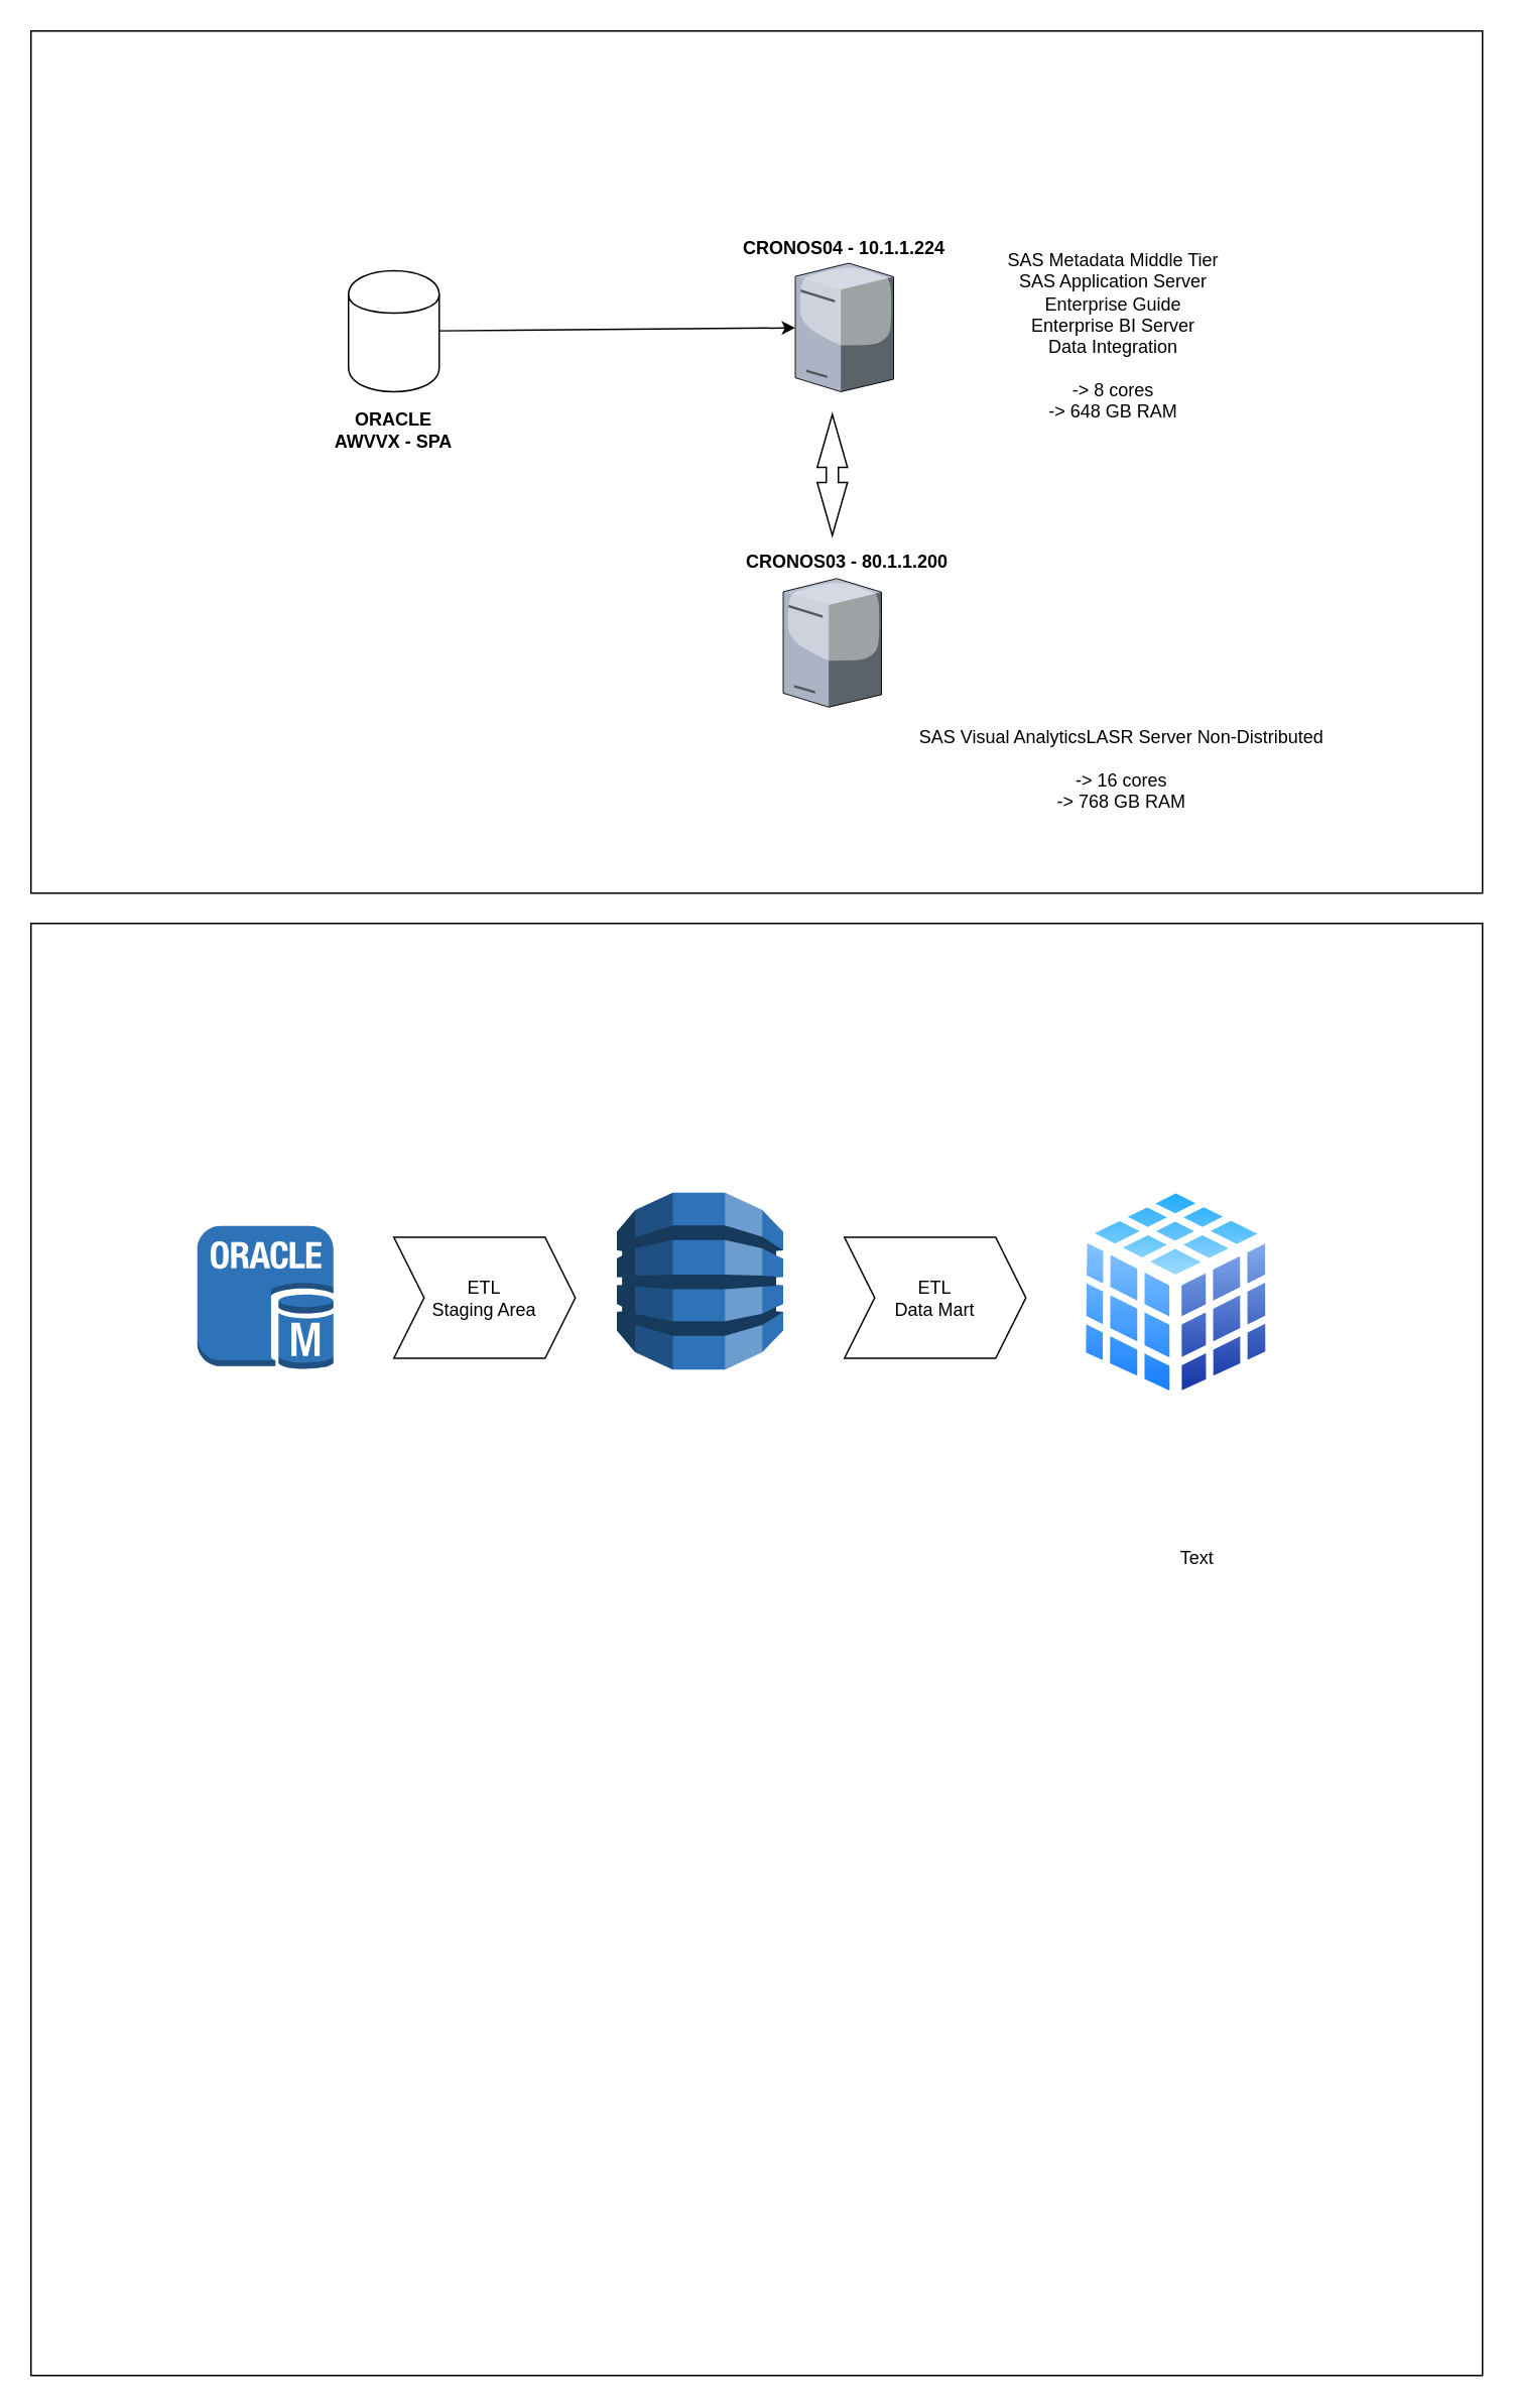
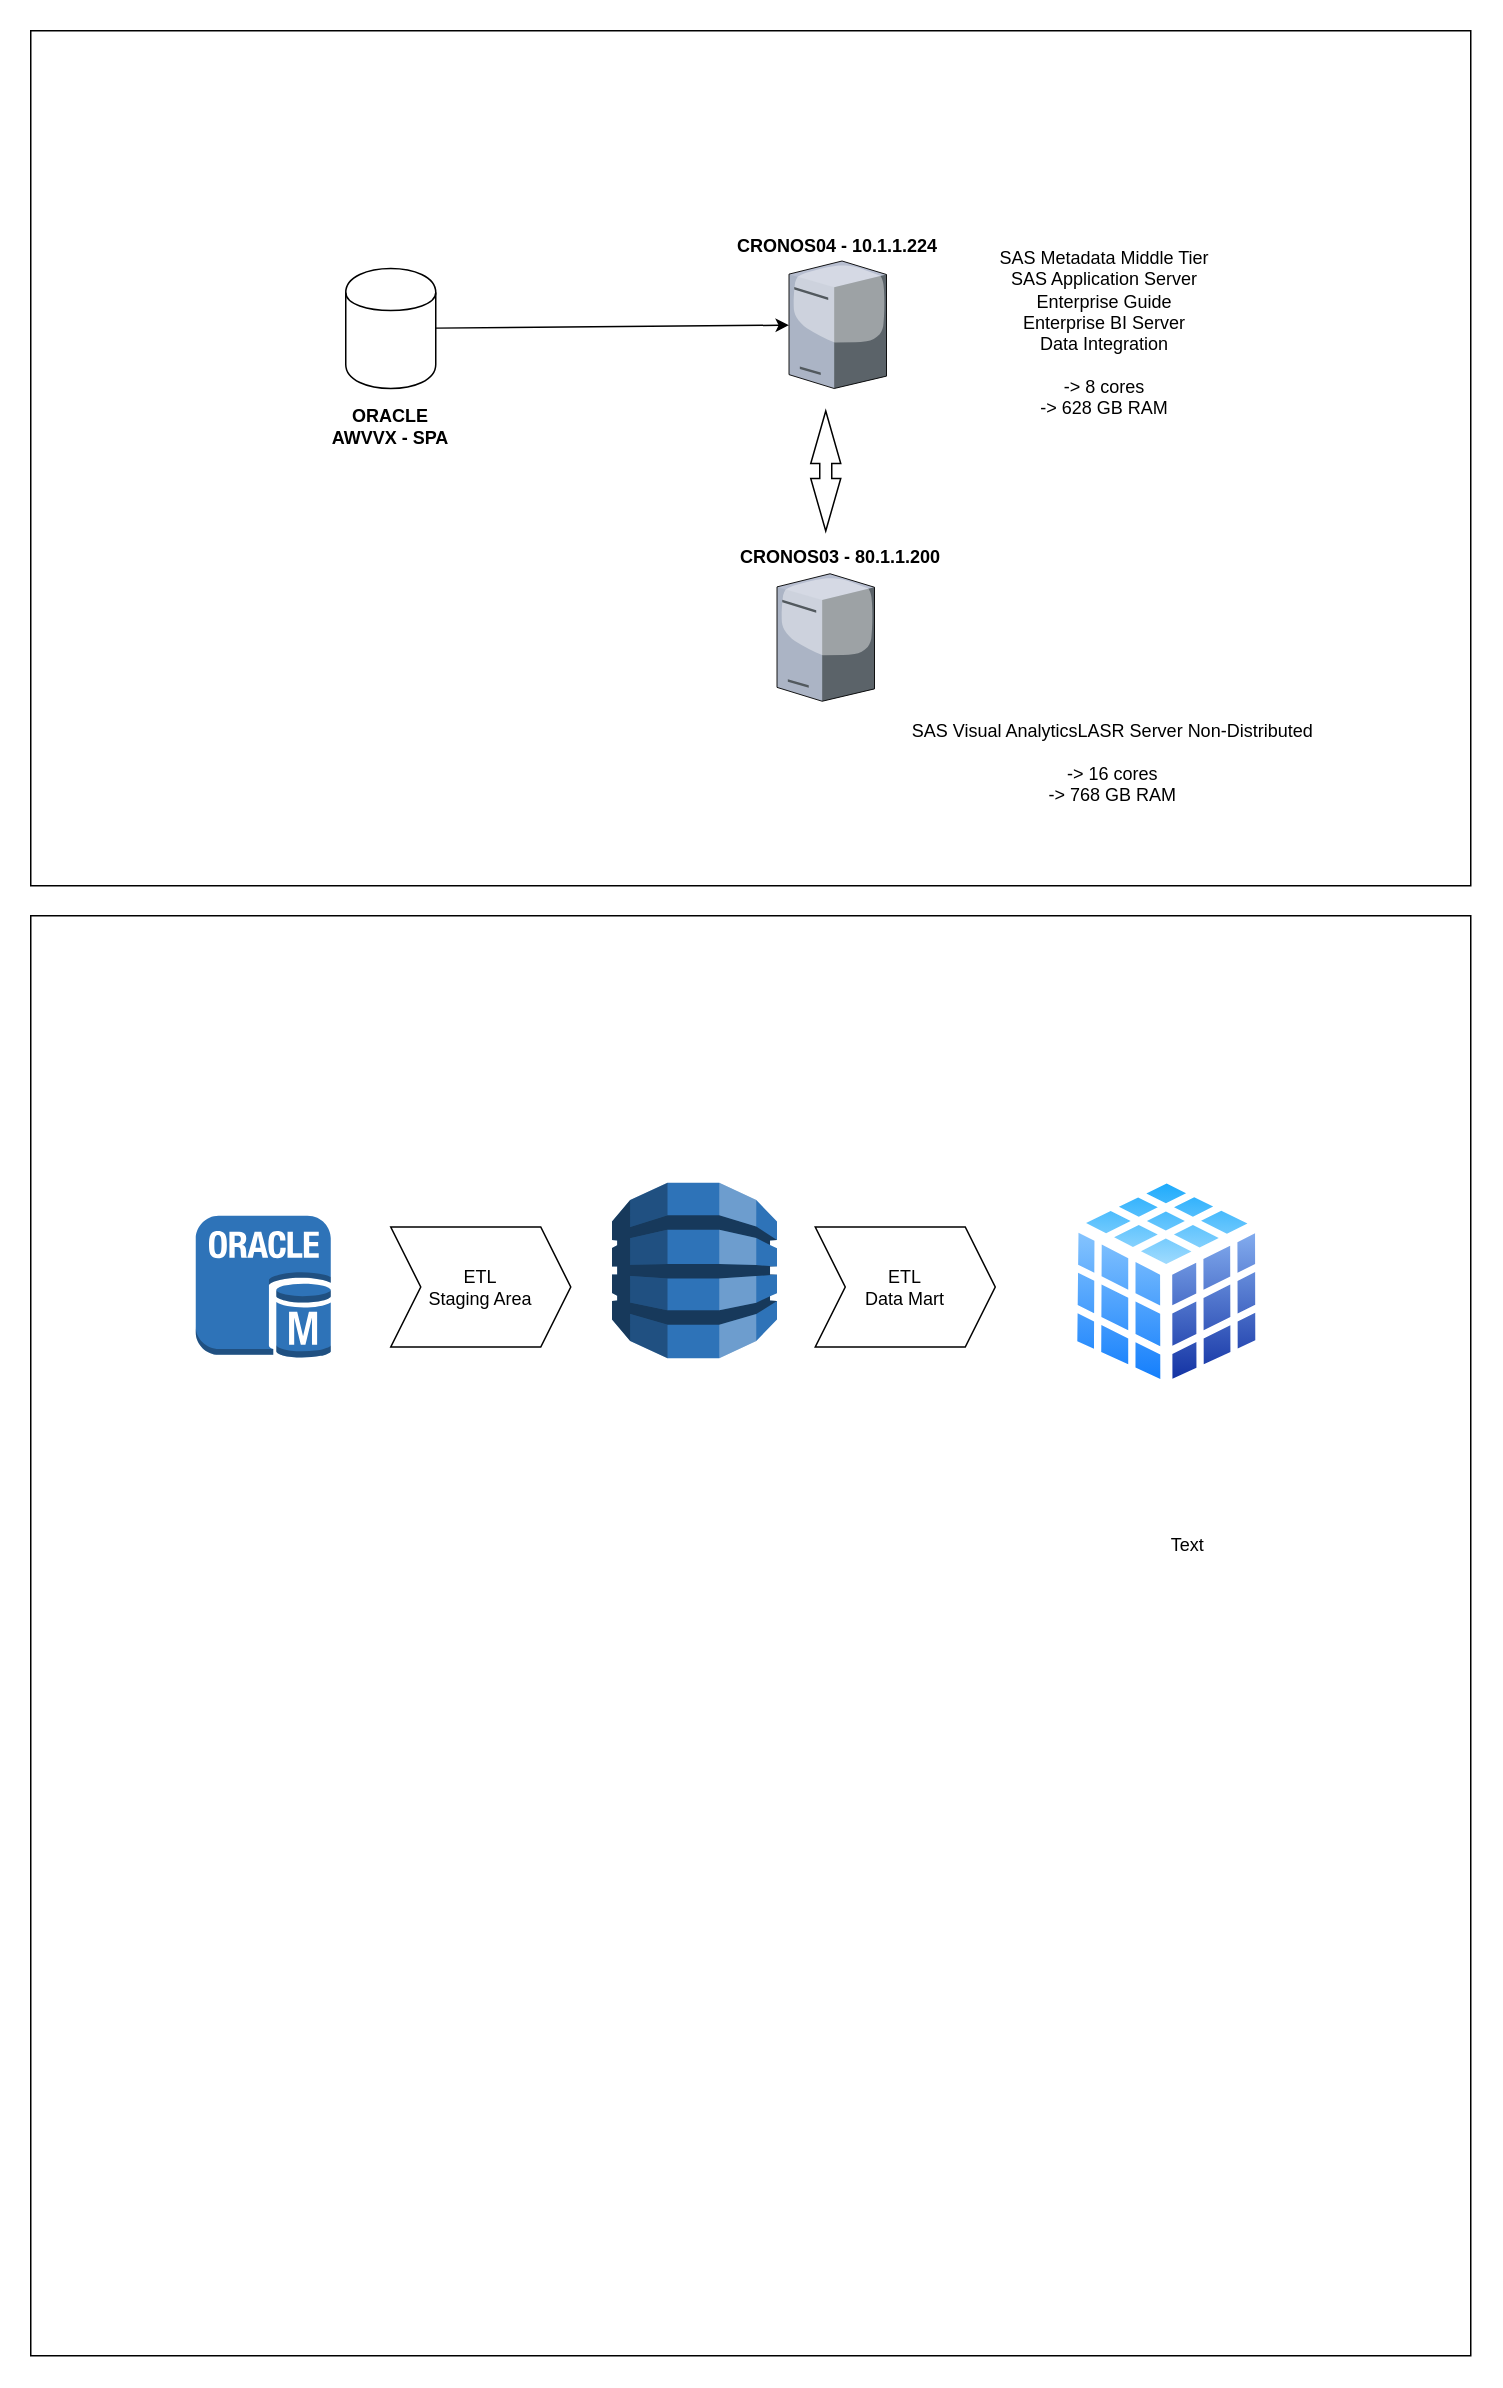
  <mxCell id="0" />
  <mxCell id="1" parent="0" />
  <mxCell id="2" value="" style="rounded=0;whiteSpace=wrap;html=1;" parent="1" vertex="1"><mxGeometry x="20" y="20" width="960" height="570" as="geometry" /></mxCell>
  <mxCell id="3" value="&lt;b&gt;&lt;font&gt;CRONOS04 - 10.1.1.224&lt;/font&gt;&lt;/b&gt;" style="text;html=1;strokeColor=none;fillColor=none;align=center;verticalAlign=middle;whiteSpace=wrap;rounded=0;" parent="1" vertex="1"><mxGeometry x="483" y="153.5" width="150" height="20" as="geometry" /></mxCell>
  <mxCell id="4" value="&lt;b&gt;&lt;font&gt;CRONOS03 - 80.1.1.200&lt;/font&gt;&lt;/b&gt;&lt;br&gt;" style="text;html=1;strokeColor=none;fillColor=none;align=center;verticalAlign=middle;whiteSpace=wrap;rounded=0;" parent="1" vertex="1"><mxGeometry x="480" y="360.5" width="160" height="20" as="geometry" /></mxCell>
  <mxCell id="5" value="&lt;span&gt;SAS Visual &lt;/span&gt;&lt;span&gt;Analytics&lt;/span&gt;&lt;span&gt;LASR Server Non-&lt;/span&gt;&lt;span&gt;Distributed&lt;/span&gt;&lt;br&gt;&lt;br&gt;-&amp;gt; 16 cores&lt;br&gt;-&amp;gt; 768 GB RAM&lt;br&gt;" style="text;html=1;strokeColor=none;fillColor=none;align=center;verticalAlign=middle;whiteSpace=wrap;rounded=0;" parent="1" vertex="1"><mxGeometry x="600" y="496.5" width="283" height="22" as="geometry" /></mxCell>
- <mxCell id="6" value="SAS Metadata Middle Tier&lt;br&gt;SAS Application Server&lt;br&gt;Enterprise Guide&lt;br&gt;Enterprise BI Server&lt;br&gt;Data Integration&lt;br&gt;&lt;br&gt;-&amp;gt; 8 cores&lt;br&gt;-&amp;gt; 648 GB RAM&lt;br&gt;&lt;br&gt;" style="text;html=1;strokeColor=none;fillColor=none;align=center;verticalAlign=middle;whiteSpace=wrap;rounded=0;" parent="1" vertex="1"><mxGeometry x="590.5" y="163.5" width="290" height="130" as="geometry" /></mxCell>
+ <mxCell id="6" value="SAS Metadata Middle Tier&lt;br&gt;SAS Application Server&lt;br&gt;Enterprise Guide&lt;br&gt;Enterprise BI Server&lt;br&gt;Data Integration&lt;br&gt;&lt;br&gt;-&amp;gt; 8 cores&lt;br&gt;-&amp;gt; 628 GB RAM&lt;br&gt;&lt;br&gt;" style="text;html=1;strokeColor=none;fillColor=none;align=center;verticalAlign=middle;whiteSpace=wrap;rounded=0;" parent="1" vertex="1"><mxGeometry x="590.5" y="163.5" width="290" height="130" as="geometry" /></mxCell>
  <mxCell id="7" value="" style="html=1;shadow=0;dashed=0;align=center;verticalAlign=middle;shape=mxgraph.arrows2.twoWayArrow;dy=0.6;dx=35;direction=south;" parent="1" vertex="1"><mxGeometry x="540" y="273.5" width="20" height="80" as="geometry" /></mxCell>
  <mxCell id="8" value="" style="verticalLabelPosition=bottom;aspect=fixed;html=1;verticalAlign=top;strokeColor=none;align=center;outlineConnect=0;shape=mxgraph.citrix.license_server;" parent="1" vertex="1"><mxGeometry x="517.5" y="382" width="65" height="85" as="geometry" /></mxCell>
  <mxCell id="9" value="" style="verticalLabelPosition=bottom;aspect=fixed;html=1;verticalAlign=top;strokeColor=none;align=center;outlineConnect=0;shape=mxgraph.citrix.license_server;" parent="1" vertex="1"><mxGeometry x="525.5" y="173.5" width="65" height="85" as="geometry" /></mxCell>
  <mxCell id="10" value="" style="shape=cylinder;whiteSpace=wrap;html=1;boundedLbl=1;backgroundOutline=1;" vertex="1" parent="1"><mxGeometry x="230" y="178.5" width="60" height="80" as="geometry" /></mxCell>
  <mxCell id="11" value="&lt;b&gt;&lt;font&gt;ORACLE&lt;br&gt;AWVVX - SPA&lt;/font&gt;&lt;/b&gt;" style="text;html=1;strokeColor=none;fillColor=none;align=center;verticalAlign=middle;whiteSpace=wrap;rounded=0;" vertex="1" parent="1"><mxGeometry x="185" y="273.5" width="150" height="20" as="geometry" /></mxCell>
  <mxCell id="12" value="" style="endArrow=classic;html=1;" edge="1" parent="1" source="10" target="9"><mxGeometry width="50" height="50" relative="1" as="geometry"><mxPoint x="370" y="258.5" as="sourcePoint" /><mxPoint x="420" y="208.5" as="targetPoint" /></mxGeometry></mxCell>
  <mxCell id="13" value="" style="whiteSpace=wrap;html=1;aspect=fixed;" vertex="1" parent="1"><mxGeometry x="20" y="610" width="960" height="960" as="geometry" /></mxCell>
  <mxCell id="14" value="" style="aspect=fixed;perimeter=ellipsePerimeter;html=1;align=center;shadow=0;dashed=0;spacingTop=3;image;image=img/lib/active_directory/database_cube.svg;" vertex="1" parent="1"><mxGeometry x="710" y="780" width="135" height="150" as="geometry" /></mxCell>
  <mxCell id="15" value="" style="outlineConnect=0;dashed=0;verticalLabelPosition=bottom;verticalAlign=top;align=center;html=1;shape=mxgraph.aws3.oracle_db_instance;fillColor=#2E73B8;gradientColor=none;" vertex="1" parent="1"><mxGeometry x="130" y="810" width="90" height="95" as="geometry" /></mxCell>
  <mxCell id="16" value="ETL&lt;br&gt;Staging Area" style="shape=step;perimeter=stepPerimeter;whiteSpace=wrap;html=1;fixedSize=1;" vertex="1" parent="1"><mxGeometry x="260" y="817.5" width="120" height="80" as="geometry" /></mxCell>
- <mxCell id="17" value="ETL&lt;br&gt;Data Mart" style="shape=step;perimeter=stepPerimeter;whiteSpace=wrap;html=1;fixedSize=1;" vertex="1" parent="1"><mxGeometry x="558" y="817.5" width="120" height="80" as="geometry" /></mxCell>
+ <mxCell id="17" value="ETL&lt;br&gt;Data Mart" style="shape=step;perimeter=stepPerimeter;whiteSpace=wrap;html=1;fixedSize=1;" vertex="1" parent="1"><mxGeometry x="543" y="817.5" width="120" height="80" as="geometry" /></mxCell>
  <mxCell id="18" value="" style="outlineConnect=0;dashed=0;verticalLabelPosition=bottom;verticalAlign=top;align=center;html=1;shape=mxgraph.aws3.dynamo_db;fillColor=#2E73B8;gradientColor=none;" vertex="1" parent="1"><mxGeometry x="407.5" y="788" width="110" height="117" as="geometry" /></mxCell>
  <mxCell id="19" value="Text" style="text;html=1;strokeColor=none;fillColor=none;align=center;verticalAlign=middle;whiteSpace=wrap;rounded=0;" vertex="1" parent="1"><mxGeometry x="742" y="1020" width="99" height="20" as="geometry" /></mxCell>
